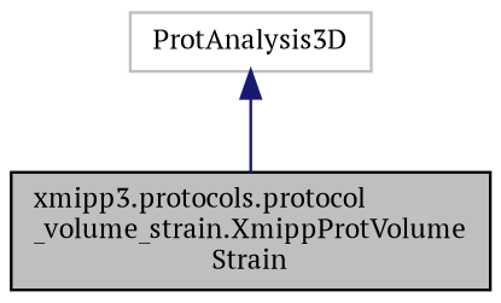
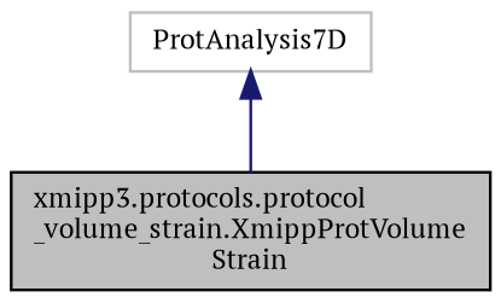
  digraph {
    fontname="PT Serif"
    node [fontname="PT Serif" fontsize=10 shape=record style=filled]
    n1 [color=black fillcolor=grey75 fontcolor=black height=0.2 label="xmipp3.protocols.protocol\l_volume_strain.XmippProtVolume\lStrain" width=0.4]
-   n2 [color=grey75 fillcolor=white height=0.2 label=ProtAnalysis3D width=0.4]
+   n2 [color=grey75 fillcolor=white height=0.2 label=ProtAnalysis7D width=0.4]
    n2 -> n1 [color=midnightblue dir=back fontname="PT Serif" fontsize=10 labelfontname=Helvetica labelfontsize=10 style=solid]
  }
